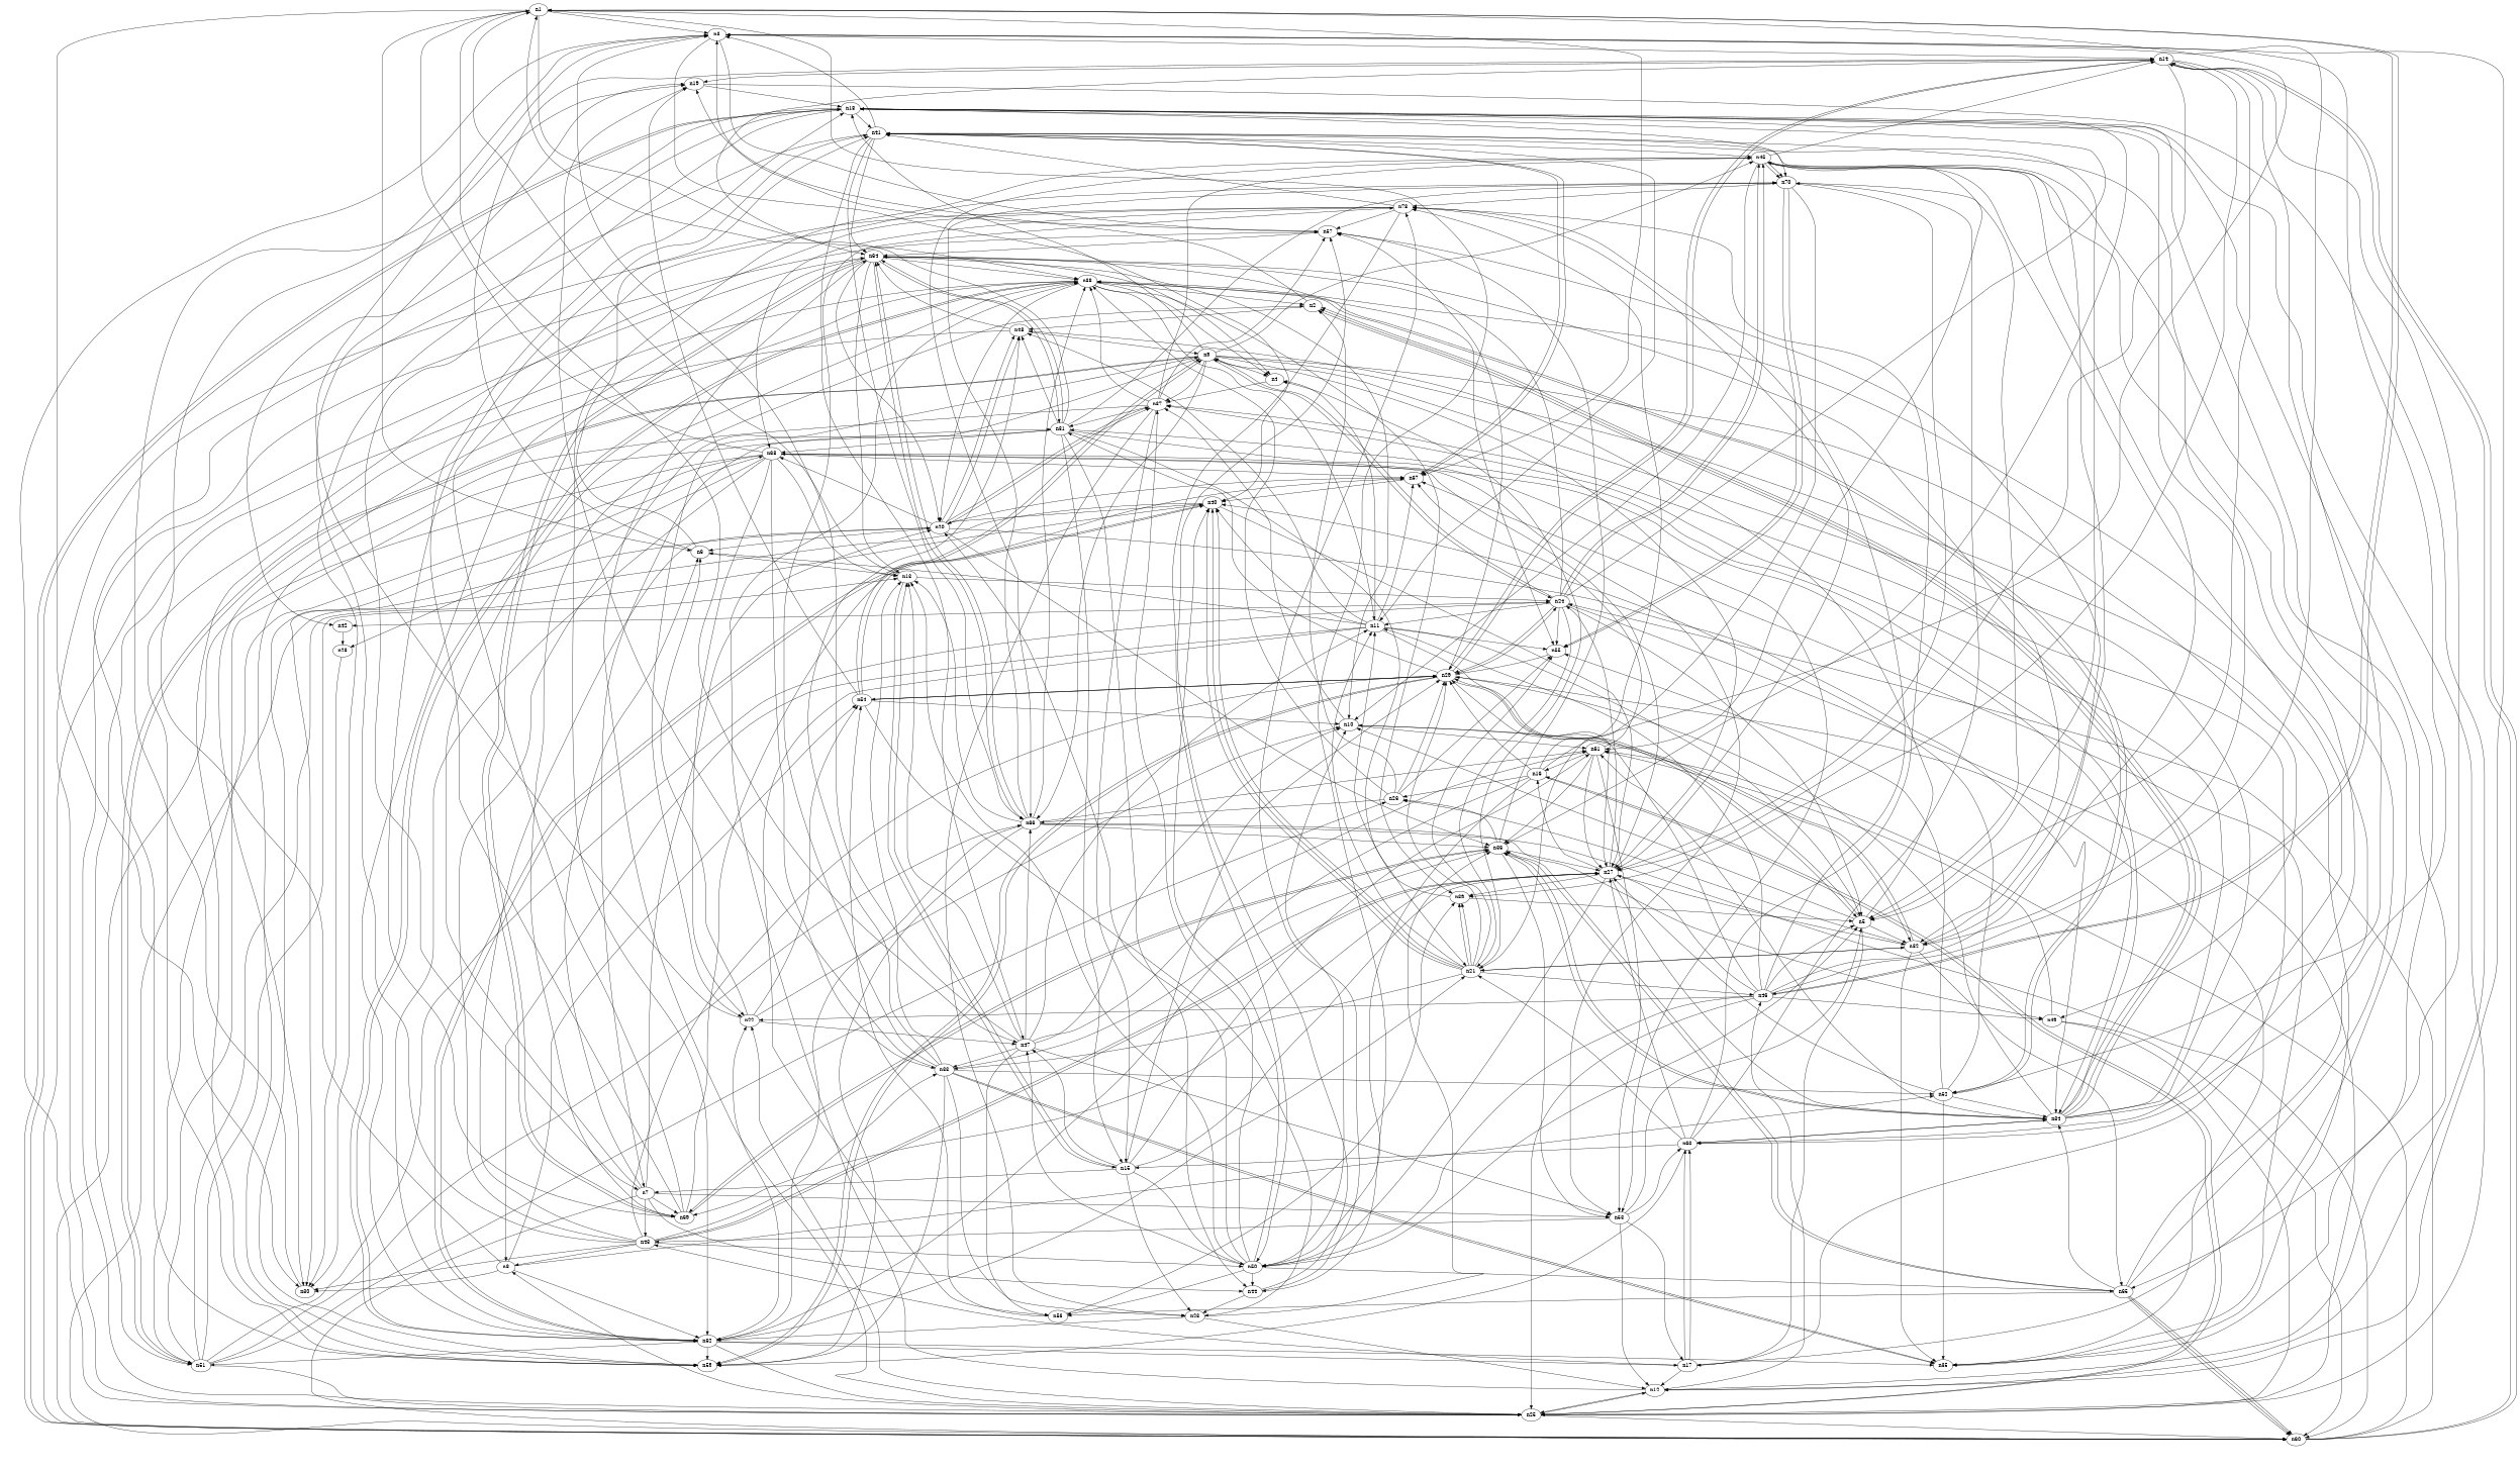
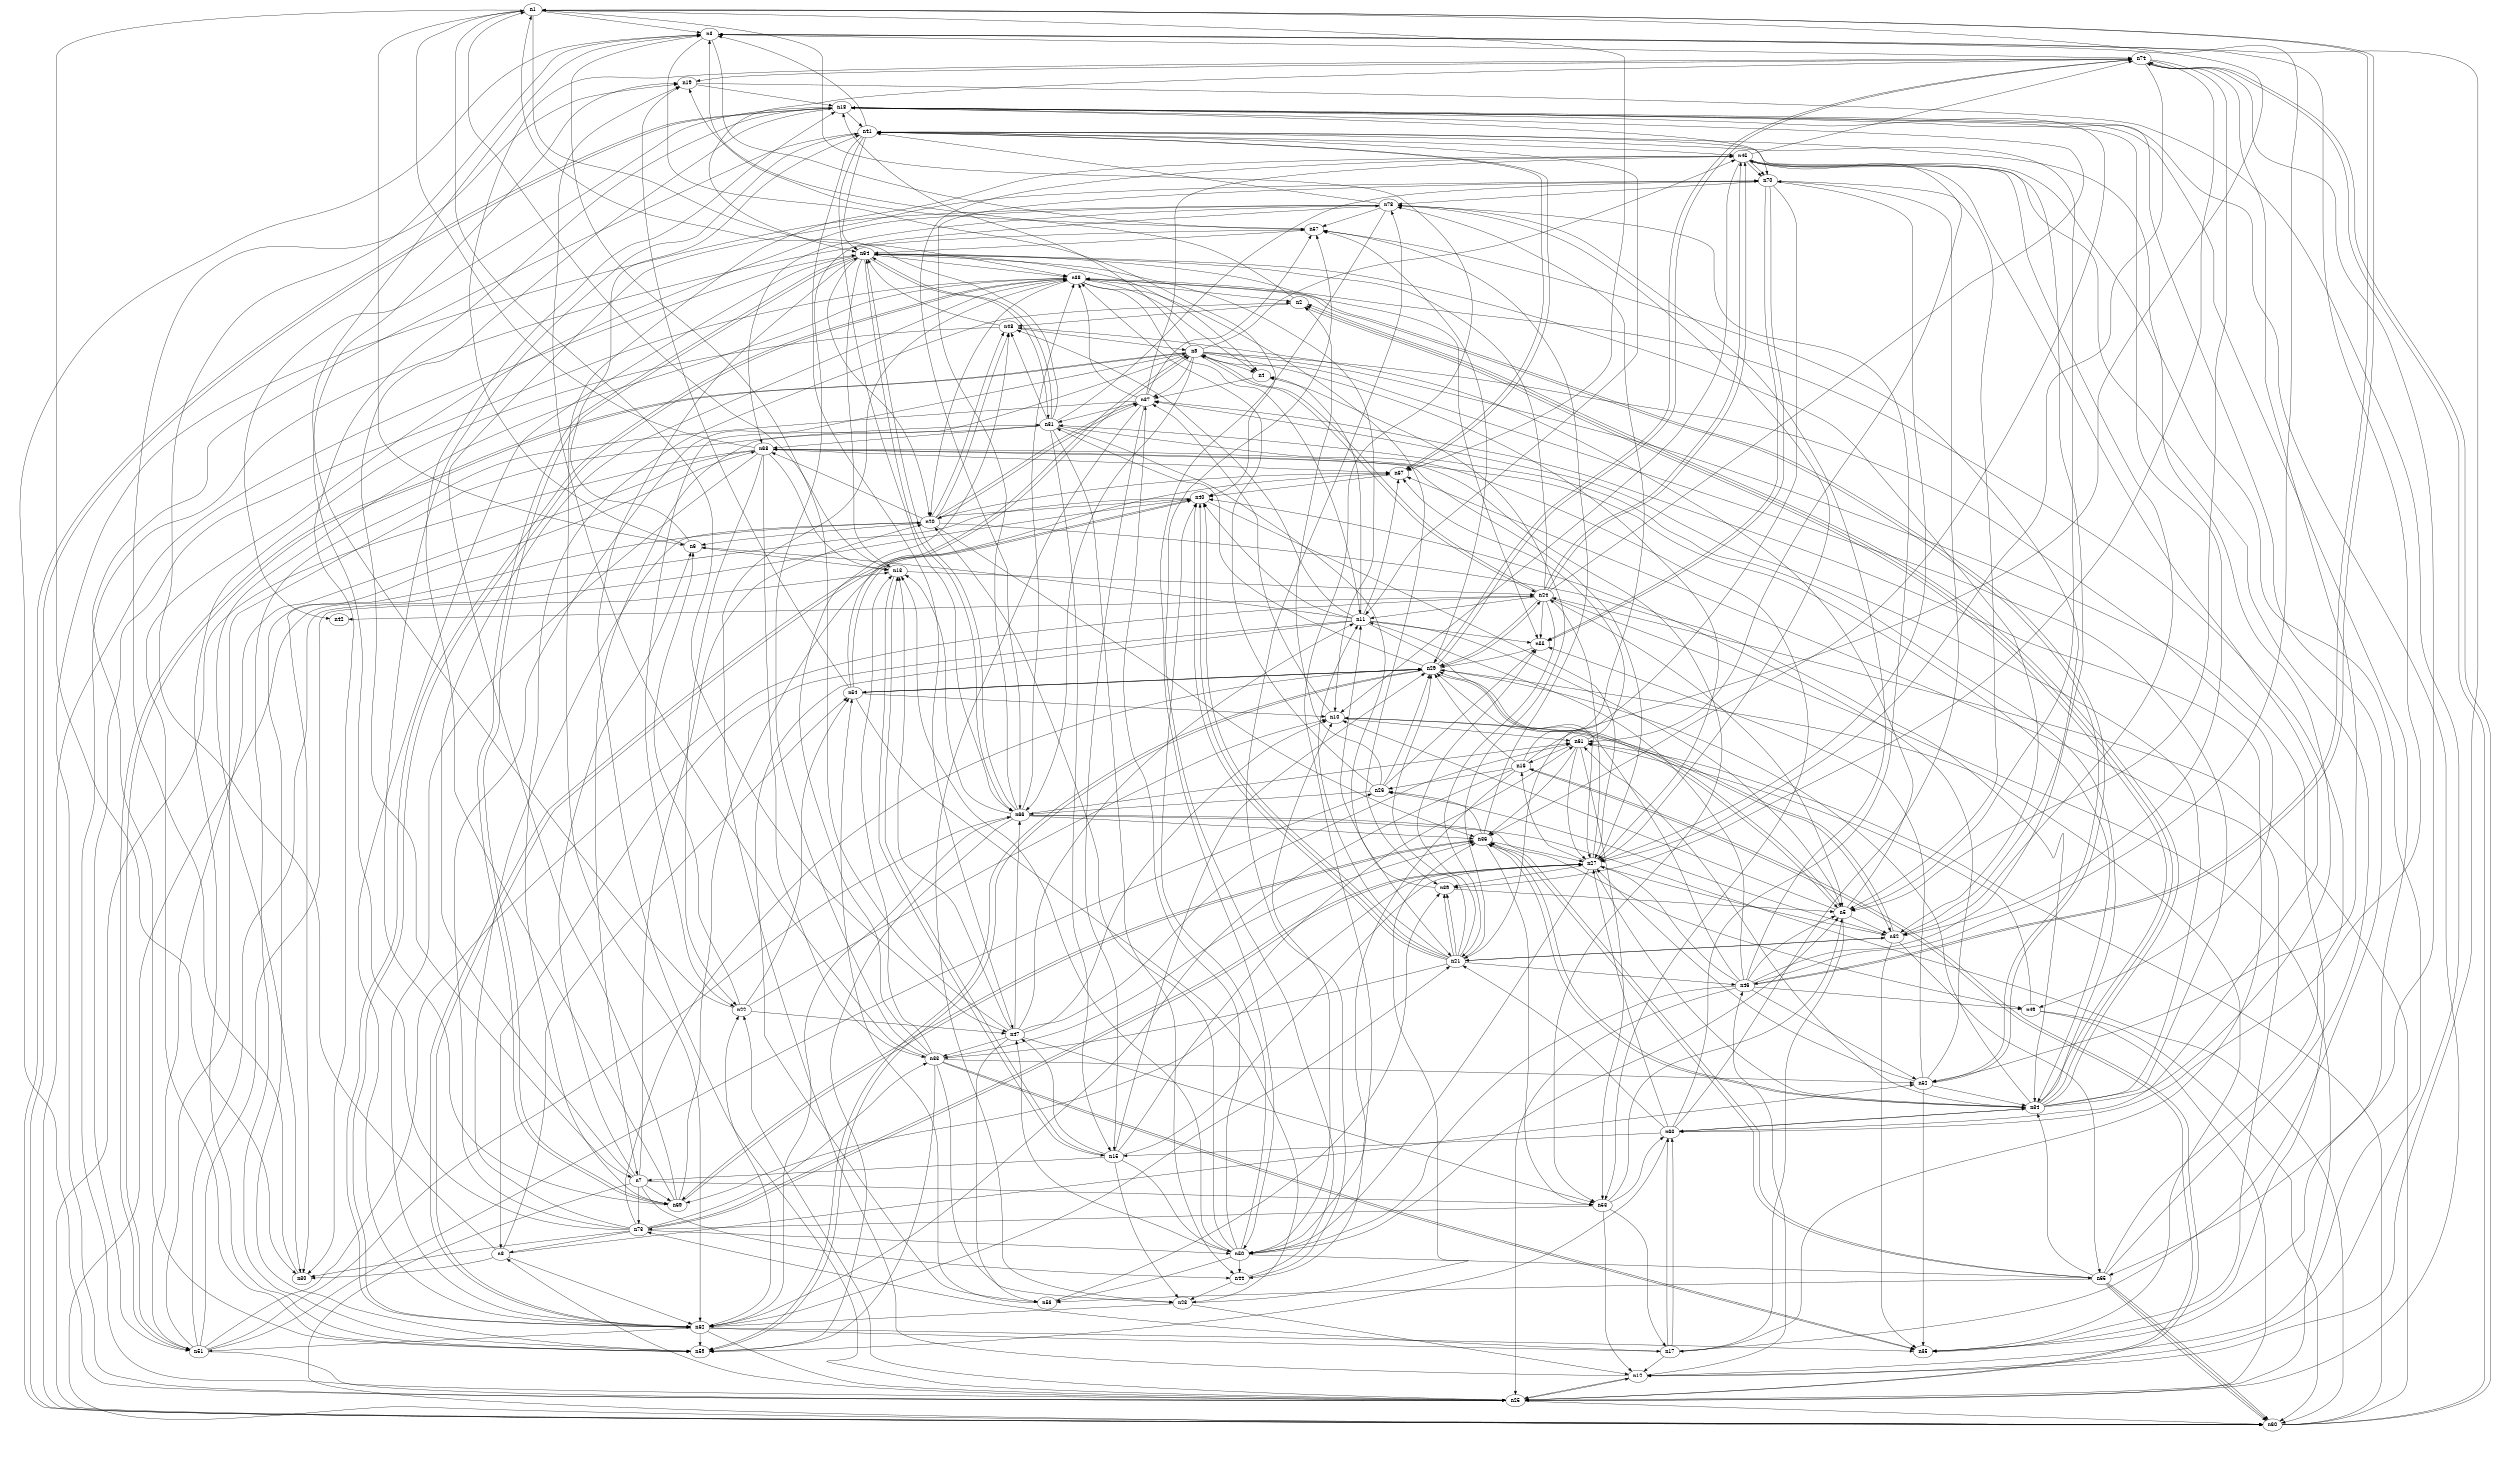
  digraph {
    n1
    n3
    n6
    n30
    n38
    n44
    n46
    n47
    n67
-   n14
+   n14 [label=n74]
    n40
    n57
    n13
    n41
    n19
    n2
    n4
    n20
    n52
    n62
    n51
    n11
    n39
    n23
    n58 [label=n78]
    n5
    n29
    n27
    n49
    n25
    n50
    n10
    n53
    n66
    n61
    n56
    n33
    n48
    n9
    n64
    n59
    n65
    n60
    n37
    n45
    n15
    n31
    n17
    n32
-   n43
+   n43 [label=n73]
    n18
    n12
    n63
    n54
    n24
    n35
    n26
    n21
    n7
    n69
    n36
    n34
    n68
    n8
    n70
    n55
    n22
    n42
    n16
-   n28
    n1 -> n3
    n1 -> n6
    n1 -> n30
    n1 -> n38
    n1 -> n44
    n1 -> n46
    n1 -> n47
    n1 -> n67
    n3 -> n14
    n3 -> n40
    n3 -> n57
    n6 -> n14
    n6 -> n13
    n6 -> n41
    n30 -> n19
    n38 -> n30
    n38 -> n2
    n38 -> n4
    n38 -> n20
    n38 -> n52
    n38 -> n62
    n38 -> n51
    n38 -> n11
    n38 -> n39
    n44 -> n57
    n44 -> n23
    n44 -> n58
    n46 -> n1
    n46 -> n3
    n46 -> n41
-   n46 -> n22
+   n46 -> n52
    n46 -> n11
    n46 -> n58
    n46 -> n5
    n46 -> n29
    n46 -> n27
    n46 -> n49
    n46 -> n25
    n46 -> n50
    n47 -> n3
    n47 -> n13
    n47 -> n11
    n47 -> n10
    n47 -> n53
    n47 -> n66
    n47 -> n61
    n47 -> n56
    n47 -> n33
    n67 -> n40
    n14 -> n19
    n14 -> n52
    n14 -> n39
    n14 -> n5
    n14 -> n29
    n14 -> n27
    n14 -> n64
    n14 -> n65
    n40 -> n20
    n40 -> n62
    n40 -> n27
    n40 -> n60
    n57 -> n19
    n57 -> n64
    n13 -> n1
    n13 -> n15
    n13 -> n24
    n41 -> n3
    n41 -> n47
    n41 -> n67
    n41 -> n67
    n41 -> n11
    n41 -> n5
    n41 -> n66
    n41 -> n64
    n41 -> n59
    n41 -> n45
    n19 -> n18
    n19 -> n12
    n2 -> n3
    n2 -> n48
    n4 -> n37
    n20 -> n6
    n20 -> n30
    n20 -> n67
    n20 -> n48
    n20 -> n48
    n20 -> n37
    n20 -> n37
    n20 -> n36
    n20 -> n34
    n20 -> n68
    n52 -> n38
    n52 -> n40
    n52 -> n27
    n52 -> n35
    n52 -> n34
    n52 -> n55
    n62 -> n38
    n62 -> n40
    n62 -> n51
    n62 -> n25
    n62 -> n59
    n62 -> n17
    n62 -> n35
    n62 -> n21
    n62 -> n22
    n51 -> n40
    n51 -> n13
    n51 -> n25
    n51 -> n66
    n51 -> n31
    n51 -> n24
    n51 -> n26
    n11 -> n6
    n11 -> n67
    n11 -> n40
    n11 -> n4
    n11 -> n5
    n11 -> n27
    n11 -> n56
    n11 -> n48
    n11 -> n8
    n11 -> n55
    n39 -> n11
    n39 -> n5
    n23 -> n62
    n23 -> n12
    n23 -> n36
    n58 -> n57
    n58 -> n41
    n58 -> n27
    n58 -> n25
    n58 -> n50
    n58 -> n59
    n58 -> n68
    n5 -> n29
    n5 -> n10
    n5 -> n48
    n5 -> n17
    n5 -> n32
    n29 -> n14
    n29 -> n57
    n29 -> n5
    n29 -> n59
    n29 -> n59
    n29 -> n31
    n29 -> n54
    n29 -> n24
    n29 -> n35
    n27 -> n39
    n27 -> n50
    n27 -> n32
    n27 -> n24
    n27 -> n69
    n27 -> n34
    n27 -> n68
    n27 -> n16
    n49 -> n25
    n49 -> n61
    n49 -> n60
    n25 -> n3
    n25 -> n57
    n25 -> n64
    n25 -> n60
    n25 -> n18
    n25 -> n12
    n25 -> n8
    n25 -> n22
    n25 -> n16
    n50 -> n44
    n50 -> n47
    n50 -> n40
    n50 -> n13
    n50 -> n20
    n50 -> n5
    n50 -> n10
    n50 -> n56
    n50 -> n65
    n50 -> n37
    n10 -> n61
    n10 -> n37
    n10 -> n32
    n53 -> n5
    n53 -> n17
    n53 -> n43
    n53 -> n12
    n53 -> n63
    n66 -> n38
    n66 -> n13
    n66 -> n62
    n66 -> n49
    n66 -> n61
    n66 -> n64
    n66 -> n59
    n66 -> n60
    n66 -> n36
    n66 -> n70
    n61 -> n67
    n61 -> n27
    n61 -> n53
    n61 -> n36
    n61 -> n16
    n56 -> n39
    n56 -> n54
    n33 -> n13
    n33 -> n19
    n33 -> n52
    n33 -> n23
    n33 -> n58
    n33 -> n48
    n33 -> n59
    n33 -> n35
    n33 -> n35
    n33 -> n36
    n48 -> n9
    n48 -> n64
    n48 -> n59
    n9 -> n4
    n9 -> n51
    n9 -> n51
    n9 -> n27
    n9 -> n49
    n9 -> n66
    n9 -> n37
    n9 -> n45
    n9 -> n18
    n9 -> n24
    n9 -> n35
    n9 -> n22
    n64 -> n38
    n64 -> n13
    n64 -> n4
    n64 -> n20
    n64 -> n62
    n64 -> n10
    n64 -> n66
    n64 -> n31
    n64 -> n32
    n64 -> n69
    n64 -> n69
    n64 -> n55
    n59 -> n68
    n65 -> n38
    n65 -> n56
    n65 -> n60
    n65 -> n60
    n65 -> n60
    n65 -> n45
    n65 -> n36
    n65 -> n36
    n65 -> n34
    n60 -> n14
    n60 -> n14
    n60 -> n61
    n60 -> n64
    n60 -> n18
    n60 -> n24
    n37 -> n38
    n37 -> n57
    n37 -> n23
    n37 -> n59
    n37 -> n45
    n37 -> n15
    n37 -> n31
    n45 -> n14
    n45 -> n62
    n45 -> n10
    n45 -> n66
    n45 -> n61
    n45 -> n32
    n45 -> n12
    n45 -> n63
    n45 -> n70
    n45 -> n70
    n15 -> n47
    n15 -> n13
    n15 -> n23
    n15 -> n29
    n15 -> n27
    n15 -> n50
    n15 -> n61
    n15 -> n7
    n31 -> n1
    n31 -> n44
    n31 -> n53
    n31 -> n48
    n31 -> n64
    n31 -> n15
    n31 -> n21
    n31 -> n7
    n31 -> n68
    n31 -> n70
    n17 -> n37
    n17 -> n43
    n17 -> n18
    n17 -> n12
    n17 -> n63
    n17 -> n63
    n32 -> n57
    n32 -> n10
    n32 -> n65
    n32 -> n35
    n32 -> n26
    n32 -> n21
    n43 -> n3
    n43 -> n30
    n43 -> n20
    n43 -> n29
    n43 -> n27
    n43 -> n27
    n43 -> n50
    n43 -> n33
    n43 -> n9
    n43 -> n8
    n18 -> n30
    n18 -> n41
    n18 -> n60
    n18 -> n32
    n18 -> n35
    n18 -> n7
    n18 -> n36
    n18 -> n70
    n18 -> n42
    n12 -> n3
    n12 -> n38
    n12 -> n46
    n12 -> n25
    n63 -> n3
    n63 -> n58
    n63 -> n27
    n63 -> n59
    n63 -> n15
    n63 -> n21
    n63 -> n34
    n63 -> n70
    n54 -> n19
    n54 -> n23
    n54 -> n29
    n54 -> n29
    n54 -> n10
    n54 -> n9
    n54 -> n9
    n24 -> n11
    n24 -> n5
    n24 -> n29
    n24 -> n25
    n24 -> n9
    n24 -> n64
    n24 -> n45
    n24 -> n45
    n24 -> n18
    n24 -> n21
    n24 -> n55
    n24 -> n42
    n35 -> n67
    n26 -> n38
    n26 -> n2
    n26 -> n29
    n26 -> n66
    n26 -> n55
    n21 -> n46
    n21 -> n40
    n21 -> n40
    n21 -> n40
    n21 -> n4
    n21 -> n11
    n21 -> n39
    n21 -> n39
    n21 -> n29
    n21 -> n33
    n21 -> n32
    n21 -> n55
    n7 -> n6
    n7 -> n38
    n7 -> n44
    n7 -> n20
    n7 -> n53
    n7 -> n60
    n7 -> n43
    n7 -> n69
    n69 -> n67
    n69 -> n41
    n69 -> n2
    n69 -> n18
    n69 -> n36
    n69 -> n70
    n36 -> n57
    n36 -> n27
    n36 -> n53
    n36 -> n26
    n36 -> n69
    n34 -> n41
    n34 -> n2
    n34 -> n2
    n34 -> n2
    n34 -> n29
    n34 -> n61
    n34 -> n9
    n34 -> n37
    n34 -> n31
    n34 -> n63
    n34 -> n36
    n34 -> n36
    n68 -> n1
    n68 -> n67
    n68 -> n13
    n68 -> n62
    n68 -> n51
    n68 -> n53
    n68 -> n33
    n68 -> n60
    n68 -> n34
    n68 -> n22
-   n68 -> n28
    n8 -> n3
    n8 -> n30
    n8 -> n52
    n8 -> n62
    n8 -> n54
    n70 -> n58
    n70 -> n5
    n70 -> n27
    n70 -> n21
    n70 -> n55
    n70 -> n55
    n55 -> n29
    n22 -> n6
    n22 -> n47
    n22 -> n19
    n22 -> n10
    n22 -> n54
-   n42 -> n28
    n16 -> n1
    n16 -> n62
    n16 -> n58
    n16 -> n29
    n16 -> n25
    n16 -> n50
    n16 -> n26
-   n28 -> n30
  }
